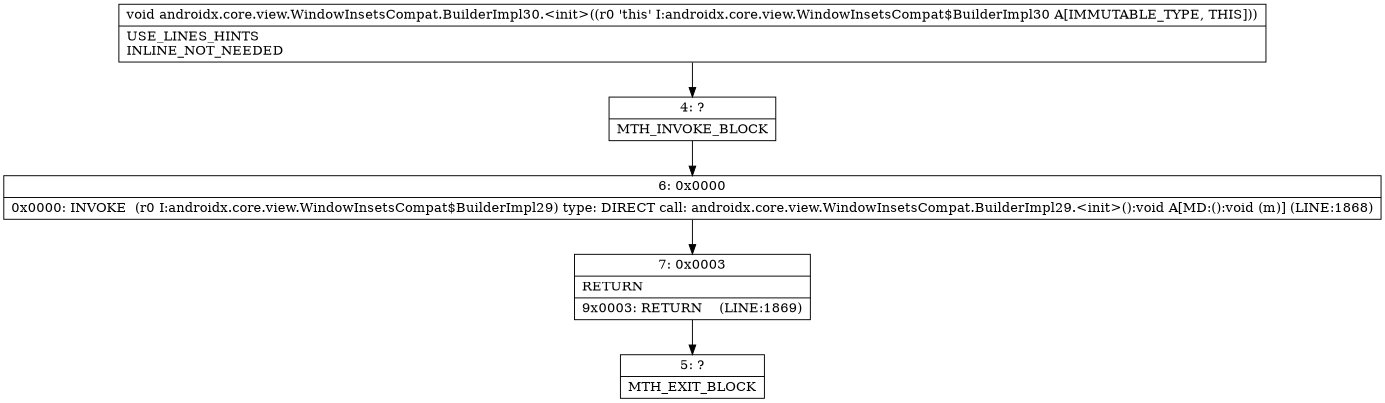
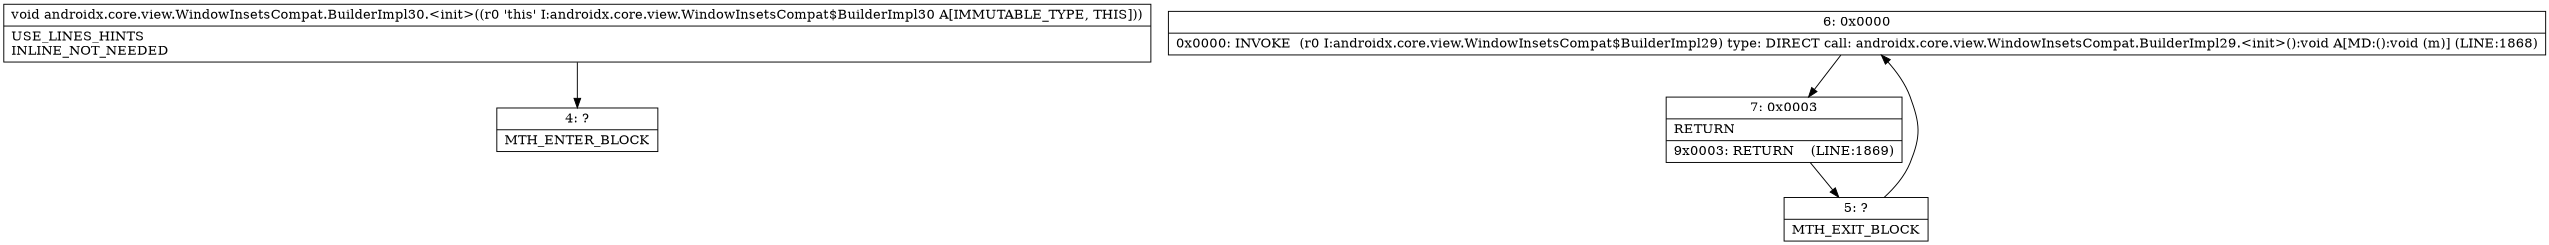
  digraph {
    node [shape=record]
-   n1 [label="{4\:\ ?|MTH_INVOKE_BLOCK\l}"]
+   n1 [label="{4\:\ ?|MTH_ENTER_BLOCK\l}"]
    n2 [label="{6\:\ 0x0000|0x0000: INVOKE  (r0 I:androidx.core.view.WindowInsetsCompat$BuilderImpl29) type: DIRECT call: androidx.core.view.WindowInsetsCompat.BuilderImpl29.\<init\>():void A[MD:():void (m)] (LINE:1868)\l}"]
    n3 [label="{7\:\ 0x0003|RETURN\l|9x0003: RETURN    (LINE:1869)\l}"]
    n4 [label="{5\:\ ?|MTH_EXIT_BLOCK\l}"]
    n5 [label="{void androidx.core.view.WindowInsetsCompat.BuilderImpl30.\<init\>((r0 'this' I:androidx.core.view.WindowInsetsCompat$BuilderImpl30 A[IMMUTABLE_TYPE, THIS]))  | USE_LINES_HINTS\lINLINE_NOT_NEEDED\l}"]
-   n1 -> n2
+   n4 -> n2
    n2 -> n3
    n3 -> n4
    n5 -> n1
  }
